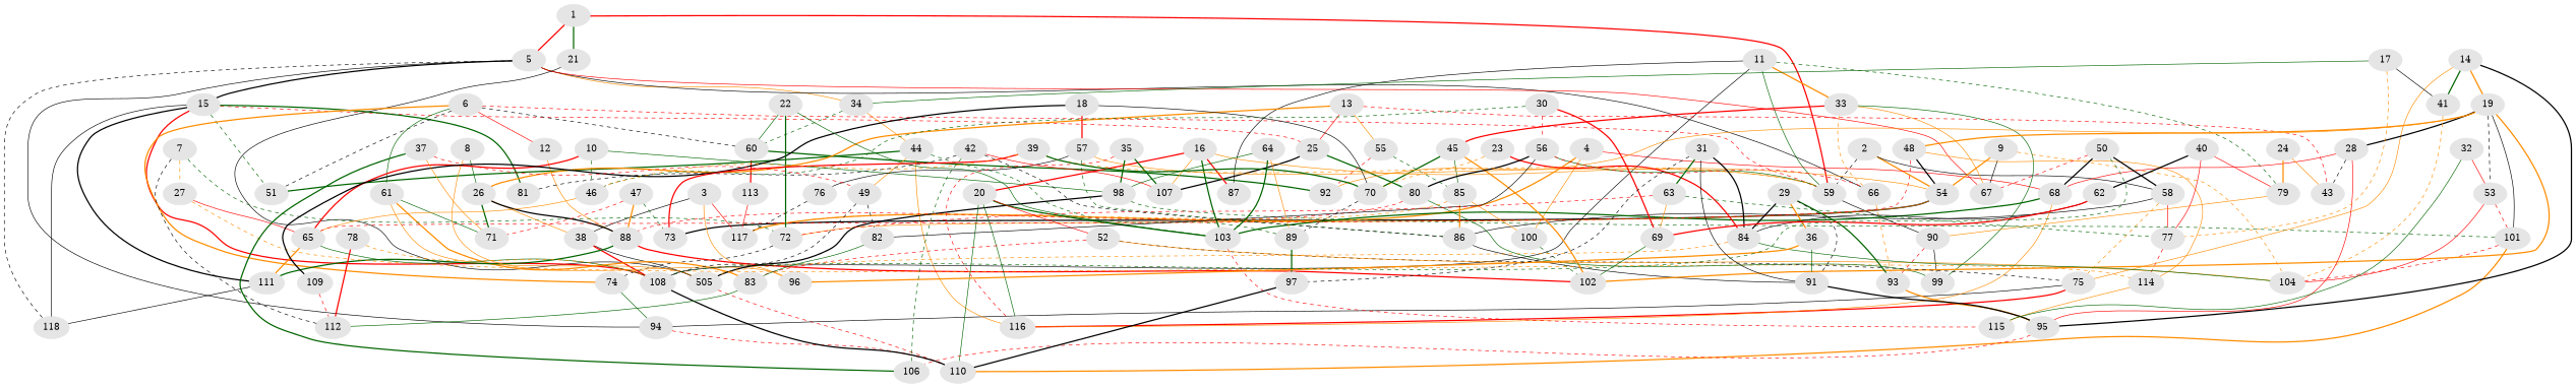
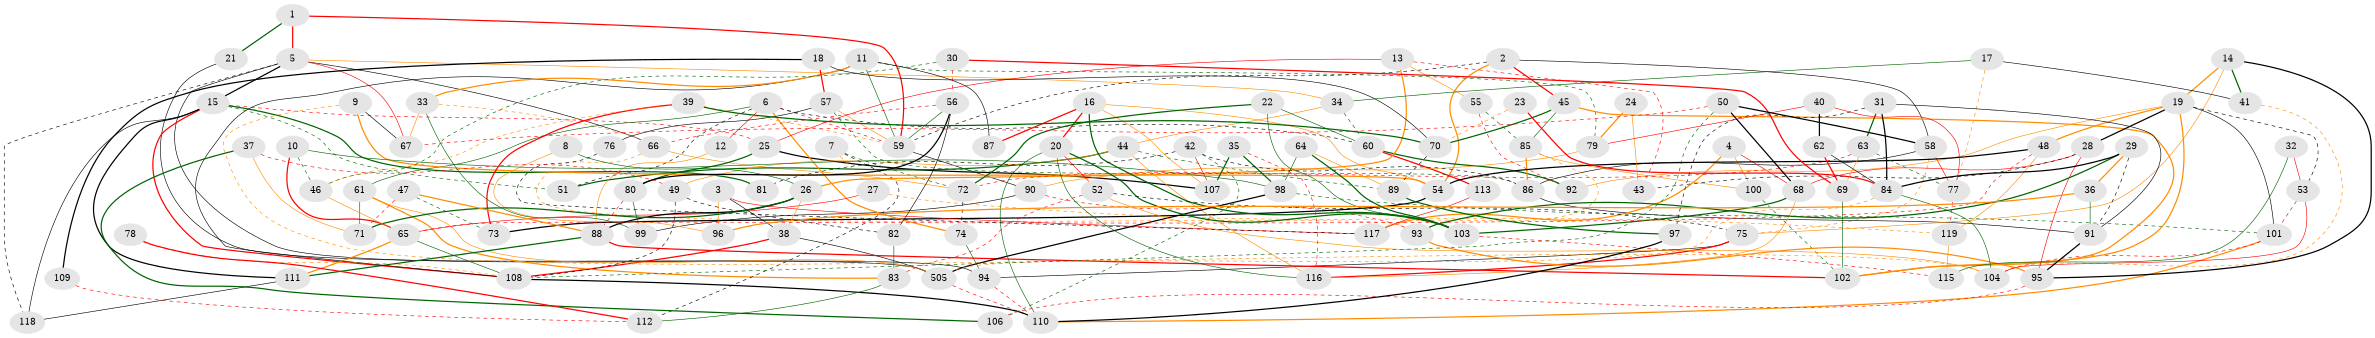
  graph {
    node [color=gray90 style=filled]
    edge [color=darkorange style=solid]
    1
    5
    21
    59
    15
    34
    66
    67
    94
    118
    n11 [label=505]
    90
    2
    54
    58
    73
    75
    77
    86
    3
    38
    96
    117
    108
    4
    68
    100
    103
    116
    102
    51
    25
    81
    111
    60
    44
    72
    93
    110
    6
    12
    61
    74
    88
    92
    113
    71
    83
    7
    27
    112
    65
-   114
+   114 [label=119]
    8
    26
    9
    104
    10
    46
    98
    101
    11
    33
    79
    87
    45
    99
    13
    43
    55
    107
    80
    85
    14
    19
    41
    95
    28
    48
    53
    106
    16
    20
    52
    115
    17
    18
    57
    70
    109
    76
    89
    22
    23
    84
    24
    29
    36
    91
    30
    56
    69
    82
    31
    63
    97
    32
    49
    35
    37
    39
    40
    62
    42
    47
    50
    64
    78
    1 -- 5 [color=red style=bold]
    1 -- 21 [color=darkgreen style=bold]
    1 -- 59 [color=red style=bold]
    5 -- 15 [color=black style=bold]
    5 -- 34
    5 -- 66 [color=black]
    5 -- 67 [color=red]
    5 -- 94 [color=black]
    5 -- 118 [color=black style=dashed]
    21 -- n11 [color=black]
    59 -- 90 [color=black]
    15 -- 118 [color=black]
    15 -- 108 [color=red style=bold]
    15 -- 51 [color=darkgreen style=dashed]
    15 -- 25 [color=red style=dashed]
    15 -- 81 [color=darkgreen style=bold]
    15 -- 111 [color=black style=bold]
    34 -- 60 [color=darkgreen style=dashed]
    34 -- 44
-   54 -- 72
+   66 -- 72
    66 -- 93 [style=dashed]
    94 -- 110 [color=red style=dashed]
    n11 -- 110 [color=red style=dashed]
    90 -- 93 [color=red style=dashed]
    90 -- 99 [color=black]
    2 -- 59 [color=black style=dashed]
    2 -- 54 [style=bold]
    2 -- 58 [color=black]
    54 -- 73 [color=black style=bold]
    58 -- 75 [style=dashed]
    58 -- 77 [color=red]
    58 -- 86 [color=black]
    75 -- 94 [color=black]
    75 -- 116 [color=red style=bold]
    77 -- 114 [color=red style=dashed]
    86 -- 91 [color=black]
    3 -- 38 [color=black]
    3 -- 96
    3 -- 117 [color=red]
    38 -- n11 [color=black]
    38 -- 108 [color=red style=bold]
    108 -- 110 [color=black style=bold]
    4 -- 117 [style=bold]
    4 -- 68 [color=red]
    4 -- 100
    68 -- 103 [color=darkgreen style=bold]
    68 -- 116
    100 -- 102 [color=darkgreen style=dashed]
    103 -- 115 [color=red style=dashed]
    25 -- 107 [color=black style=bold]
    25 -- 80 [color=darkgreen style=bold]
    111 -- 118 [color=black]
    60 -- 92 [color=darkgreen style=bold]
    60 -- 113 [color=red style=bold]
    44 -- 116
    44 -- 51 [color=darkgreen style=bold]
    44 -- 89 [color=darkgreen style=dashed]
    44 -- 49
    72 -- 74 [color=black style=dashed]
    93 -- 95 [style=bold]
    6 -- 59 [color=red style=dashed]
    6 -- 51 [color=black style=dashed]
    6 -- 60 [color=black style=dashed]
    6 -- 12 [color=red]
    6 -- 61 [color=darkgreen]
    6 -- 74 [style=bold]
    12 -- 88
    61 -- n11
    61 -- 71 [color=darkgreen]
    61 -- 83 [style=bold]
    74 -- 94 [color=darkgreen]
    88 -- 102 [color=red style=bold]
    88 -- 111 [color=darkgreen style=bold]
    113 -- 117 [color=red]
    83 -- 112 [color=darkgreen]
    7 -- 72 [color=darkgreen style=dashed]
    7 -- 27 [style=dashed]
    7 -- 112 [color=black style=dashed]
    27 -- 65 [color=red]
    27 -- 114 [style=dashed]
    65 -- 108 [color=darkgreen]
    65 -- 111 [style=bold]
    114 -- 115
    8 -- 96
    8 -- 26 [color=darkgreen]
    26 -- 38
    26 -- 88 [color=black style=bold]
    26 -- 71 [color=darkgreen style=bold]
    9 -- 67 [color=black]
    9 -- 54 [style=bold]
    9 -- 104 [style=dashed]
    10 -- 65 [color=red style=bold]
    10 -- 46 [color=darkgreen style=dashed]
    10 -- 98 [color=darkgreen]
    46 -- 65
    98 -- n11 [color=black style=bold]
    98 -- 101 [color=darkgreen style=dashed]
    101 -- 110 [style=bold]
    101 -- 104 [color=red style=dashed]
    11 -- 59 [color=darkgreen]
    11 -- 108 [color=black]
    11 -- 33 [style=bold]
    11 -- 79 [color=darkgreen style=dashed]
    11 -- 87 [color=black]
    33 -- 66 [style=dashed]
    33 -- 67
-   33 -- 45 [color=red style=bold]
+   2 -- 45 [color=red style=bold]
    33 -- 99 [color=darkgreen]
    79 -- 90
    45 -- 102 [style=bold]
    45 -- 85 [color=darkgreen]
    45 -- 70 [color=darkgreen style=bold]
    13 -- 25 [color=red]
    13 -- 26 [style=bold]
    13 -- 43 [color=red style=dashed]
    13 -- 55
    55 -- 92 [color=red style=dashed]
    55 -- 85 [color=darkgreen style=dashed]
    80 -- 88 [color=red style=dashed]
    80 -- 99 [color=darkgreen]
    85 -- 86 [style=bold]
    85 -- 117 [style=dashed]
    85 -- 100
    14 -- 75
    14 -- 19 [style=bold]
    14 -- 41 [color=darkgreen style=bold]
    14 -- 95 [color=black style=bold]
    19 -- 102 [style=bold]
    19 -- 92
    19 -- 101 [color=black]
    19 -- 28 [color=black style=bold]
    19 -- 48 [style=bold]
    19 -- 53 [color=black style=dashed]
    41 -- 104 [style=dashed]
    95 -- 106 [color=red style=dashed]
    28 -- 68 [color=red]
    28 -- 43 [color=black style=dashed]
    28 -- 95 [color=red]
    48 -- 54 [color=black style=bold]
    48 -- 65 [color=red style=dashed]
    48 -- 114
    53 -- 104 [color=red]
    53 -- 101 [color=red style=dashed]
    16 -- 54
    16 -- 103 [color=darkgreen style=bold]
    16 -- 87 [color=red style=bold]
    16 -- 107
    16 -- 20 [color=red style=bold]
    20 -- 103 [color=darkgreen style=bold]
    20 -- 116 [color=darkgreen]
    20 -- 110 [color=darkgreen]
    20 -- 52 [color=red]
    52 -- 75 [color=black style=dashed]
    52 -- 83 [color=red style=dashed]
    52 -- 104
    17 -- 34 [color=darkgreen]
    17 -- 77 [style=dashed]
    17 -- 41 [color=black]
    18 -- 57 [color=red style=bold]
    18 -- 70 [color=black]
    18 -- 109 [color=black style=bold]
    57 -- 59
    57 -- 86 [color=darkgreen style=dashed]
    57 -- 76 [color=black]
    70 -- 89 [color=black style=dashed]
    109 -- 112 [color=red style=dashed]
    76 -- 117 [color=black style=dashed]
    89 -- 97 [color=darkgreen style=bold]
    22 -- 103 [color=darkgreen]
    22 -- 60 [color=darkgreen]
    22 -- 72 [color=darkgreen style=bold]
    23 -- 70 [style=dashed]
    23 -- 84 [color=red style=bold]
    84 -- n11 [style=dashed]
    84 -- 104 [color=darkgreen]
    24 -- 79 [style=bold]
    24 -- 43
    29 -- 93 [color=darkgreen style=bold]
    29 -- 84 [color=black style=bold]
    29 -- 36 [style=bold]
    29 -- 91 [color=black style=dashed]
    36 -- 96 [style=bold]
    36 -- 91 [color=darkgreen]
    91 -- 95 [color=black style=bold]
    30 -- 46 [color=darkgreen style=dashed]
    30 -- 56 [color=red style=dashed]
    30 -- 69 [color=red style=bold]
    56 -- 59 [color=darkgreen]
    56 -- 66 [color=red style=dashed]
    56 -- 80 [color=black style=bold]
    56 -- 82 [color=black]
    69 -- 102 [color=darkgreen]
    82 -- 83 [color=darkgreen]
    31 -- 84 [color=black style=bold]
    31 -- 91 [color=black]
    31 -- 63 [color=darkgreen style=bold]
    31 -- 97 [color=black style=dashed]
    63 -- 77 [color=darkgreen style=dashed]
    63 -- 72 [color=red style=dashed]
    63 -- 69
    97 -- 110 [color=black style=bold]
    32 -- 53 [color=red]
    32 -- 115 [color=darkgreen]
    49 -- 108 [color=black style=dashed]
    49 -- 82 [color=black style=dashed]
    35 -- 116 [color=red style=dashed]
    35 -- 98 [color=darkgreen style=bold]
    35 -- 107 [color=darkgreen style=bold]
    37 -- 71
    37 -- 106 [color=darkgreen style=bold]
    37 -- 49 [color=red style=dashed]
    39 -- 59 [style=dashed]
    39 -- 73 [color=red style=bold]
    39 -- 46 [style=dashed]
    39 -- 70 [color=darkgreen style=bold]
    40 -- 77 [color=red]
    40 -- 79 [color=red]
    40 -- 62 [color=black style=bold]
    62 -- 84 [color=black]
    62 -- 69 [color=red style=bold]
    42 -- 86 [color=black style=dashed]
    42 -- 81 [color=black style=dashed]
    42 -- 107 [color=red]
    42 -- 106 [color=darkgreen style=dashed]
    47 -- 73 [color=darkgreen style=dashed]
    47 -- 88 [style=bold]
    47 -- 71 [color=red style=dashed]
    50 -- 67 [color=red style=dashed]
    50 -- 58 [color=black style=bold]
    50 -- 108 [color=darkgreen style=dashed]
    50 -- 68 [color=black style=bold]
    64 -- 103 [color=darkgreen style=bold]
    64 -- 98 [color=darkgreen]
    64 -- 89
    78 -- 108 [style=dashed]
    78 -- 112 [color=red style=bold]
  }
